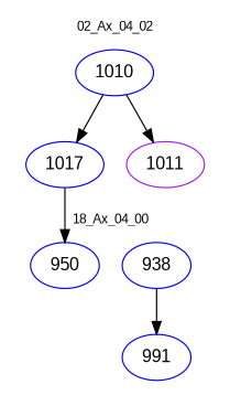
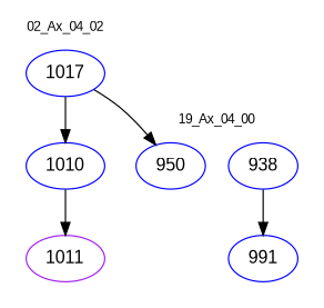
  digraph {
    fontname="Liberation Sans"
    node [color=blue fontname="Liberation Sans"]
    edge [color=black fontname="Liberation Sans"]
    n1 [label=938]
    n2 [label=991]
    n3 [label=950]
    n4 [label=1010]
    n5 [label=1017]
    n6 [color=purple label=1011]
    subgraph cluster_1 {
      color=white
      fontsize=10
-     label="18_Ax_04_00"
+     label="19_Ax_04_00"
      n1
      n2
      n3
    }
    subgraph cluster_2 {
      color=white
      fontsize=10
      label="02_Ax_04_02"
      n4
      n5
      n6
    }
    n1 -> n2
-   n4 -> n5
+   n5 -> n4
    n4 -> n6
    n5 -> n3
  }
